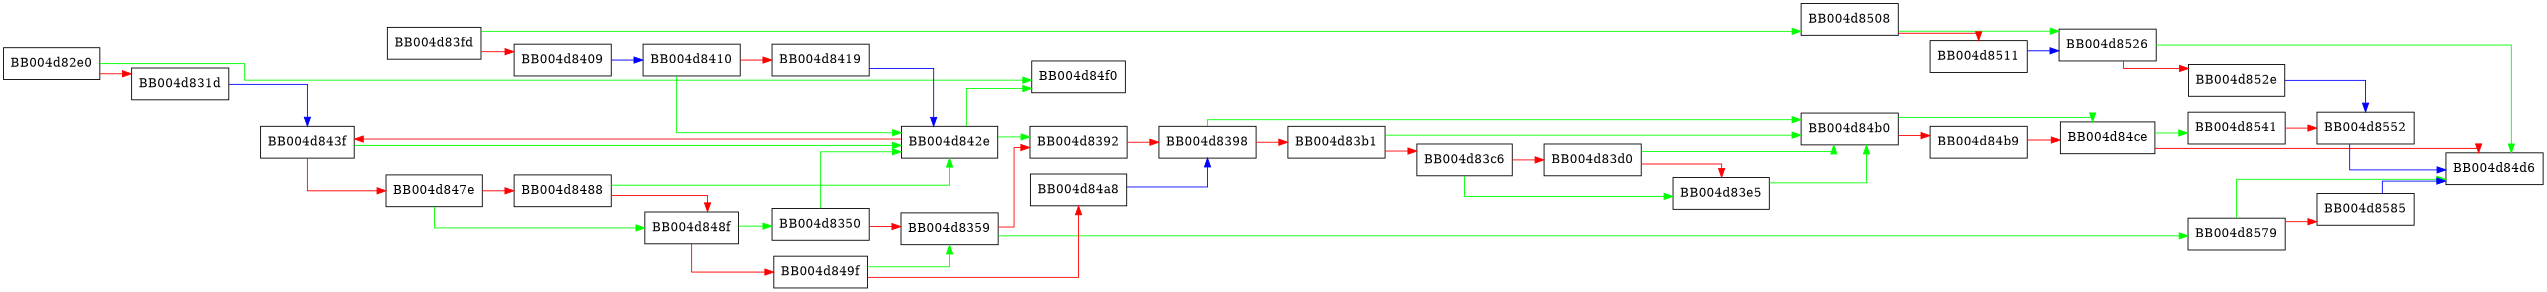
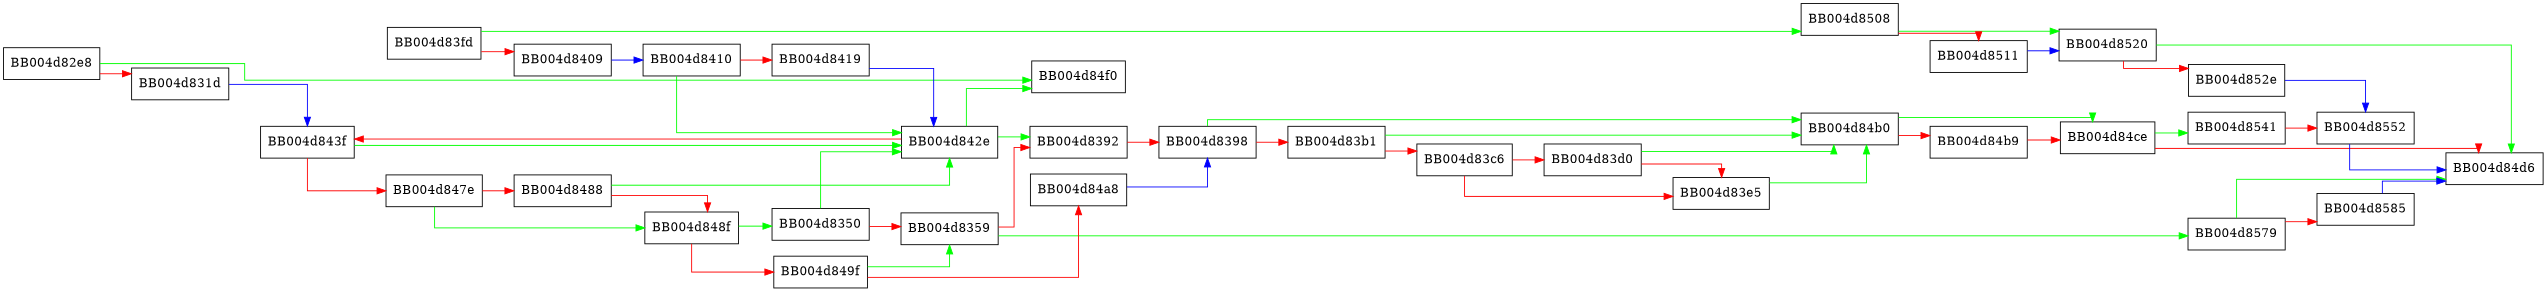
  digraph {
    rankdir=LR
    splines=ortho
    node [shape=box]
    edge [color=red]
-   BB004d82e0
+   BB004d82e0 [label=BB004d82e8]
    BB004d84f0
    BB004d831d
    BB004d843f
    BB004d842e
    BB004d847e
    BB004d8392
    BB004d848f
    BB004d8488
    BB004d8350
    BB004d8359
    BB004d8579
    BB004d84d6
    BB004d8585
    BB004d8398
    BB004d84b0
    BB004d83b1
    BB004d84ce
    BB004d84b9
    BB004d83c6
    BB004d8541
    BB004d83e5
    BB004d83d0
    BB004d8410
    BB004d8419
    BB004d83fd
    BB004d8508
    BB004d8409
-   BB004d8526
+   BB004d8526 [label=BB004d8520]
    BB004d8511
    BB004d852e
    BB004d849f
    BB004d84a8
    BB004d8552
    BB004d82e0 -> BB004d84f0 [color=green]
    BB004d82e0 -> BB004d831d
    BB004d831d -> BB004d843f [color=blue]
    BB004d843f -> BB004d842e [color=green]
    BB004d843f -> BB004d847e
    BB004d842e -> BB004d84f0 [color=green]
    BB004d842e -> BB004d843f
    BB004d842e -> BB004d8392 [color=green]
    BB004d847e -> BB004d848f [color=green]
    BB004d847e -> BB004d8488
    BB004d8392 -> BB004d8398
    BB004d848f -> BB004d8350 [color=green]
    BB004d848f -> BB004d849f
    BB004d8488 -> BB004d842e [color=green]
    BB004d8488 -> BB004d848f
    BB004d8350 -> BB004d842e [color=green]
    BB004d8350 -> BB004d8359
    BB004d8359 -> BB004d8392
    BB004d8359 -> BB004d8579 [color=green]
    BB004d8579 -> BB004d84d6 [color=green]
    BB004d8579 -> BB004d8585
    BB004d8585 -> BB004d84d6 [color=blue]
    BB004d8398 -> BB004d84b0 [color=green]
    BB004d8398 -> BB004d83b1
    BB004d84b0 -> BB004d84ce [color=green]
    BB004d84b0 -> BB004d84b9
    BB004d83b1 -> BB004d84b0 [color=green]
    BB004d83b1 -> BB004d83c6
    BB004d84ce -> BB004d84d6
    BB004d84ce -> BB004d8541 [color=green]
    BB004d84b9 -> BB004d84ce
-   BB004d83c6 -> BB004d83e5 [color=green]
+   BB004d83c6 -> BB004d83e5
    BB004d83c6 -> BB004d83d0
    BB004d8541 -> BB004d8552
    BB004d83e5 -> BB004d84b0 [color=green]
    BB004d83d0 -> BB004d84b0 [color=green]
    BB004d83d0 -> BB004d83e5
    BB004d8410 -> BB004d842e [color=green]
    BB004d8410 -> BB004d8419
    BB004d8419 -> BB004d842e [color=blue]
    BB004d83fd -> BB004d8508 [color=green]
    BB004d83fd -> BB004d8409
    BB004d8508 -> BB004d8526 [color=green]
    BB004d8508 -> BB004d8511
    BB004d8409 -> BB004d8410 [color=blue]
    BB004d8526 -> BB004d84d6 [color=green]
    BB004d8526 -> BB004d852e
    BB004d8511 -> BB004d8526 [color=blue]
    BB004d852e -> BB004d8552 [color=blue]
    BB004d849f -> BB004d8359 [color=green]
    BB004d849f -> BB004d84a8
    BB004d84a8 -> BB004d8398 [color=blue]
    BB004d8552 -> BB004d84d6 [color=blue]
  }
